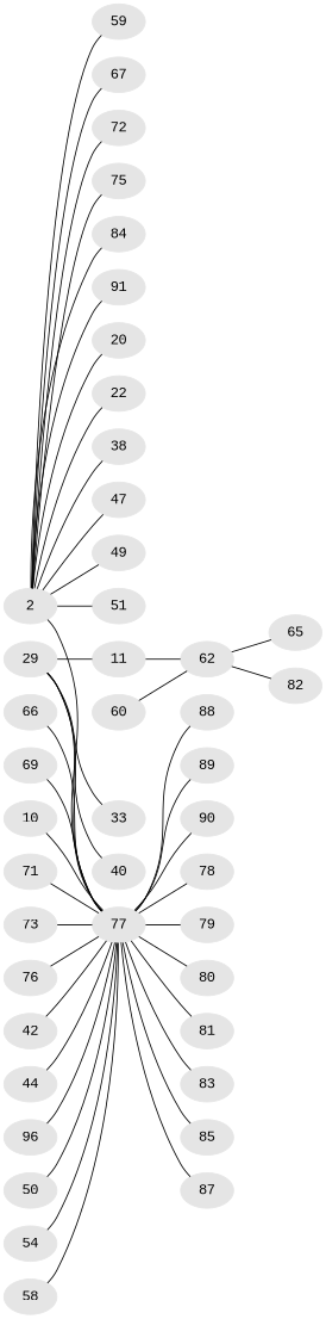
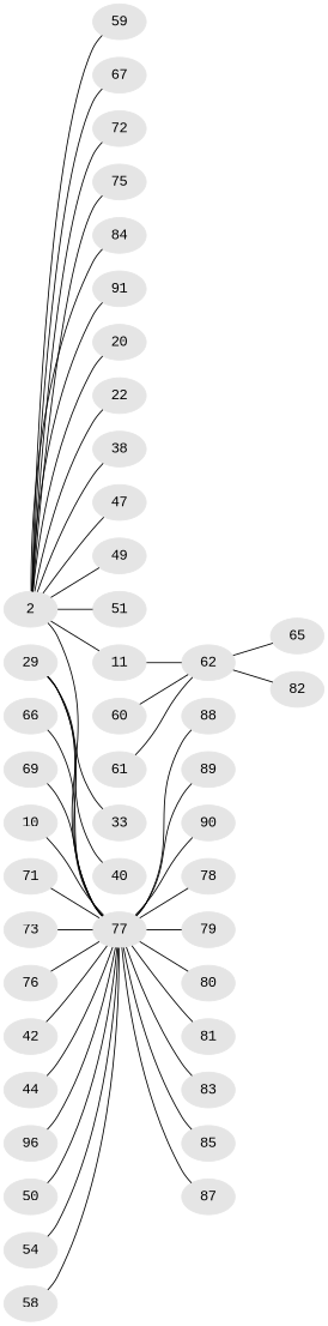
  graph {
    fontname="Liberation Mono"
    rankdir=LR
    node [color=gray90 fontname="Liberation Mono" style=filled]
    edge [fontname="Liberation Mono"]
    2
    11
    20
    22
    38
    47
    49 [super="+23"]
    51
    59
    67 [super="+39"]
    72
    75
    77 [super="+9+10+31+41+63+13+16+18+36"]
    84 [super="+5"]
    91 [super="+12"]
    62 [super="+43+57+32"]
    65 [super="+64"]
    82
    78
    79
    80
    81 [super="+28+74"]
    83 [super="+68"]
    85
    87 [super="+86"]
    88
    89
    90
    29 [super="+24"]
    33
    40
    42
    44 [super="+30"]
    n34 [label=96]
    50
    54
    58
    60 [super="+53"]
+   61
    66 [super="+27"]
    69
    n42 [label=10]
    71
    73
    76 [super="+45"]
-   29 -- 11
+   2 -- 11
    2 -- 20
    2 -- 22
    2 -- 38
    2 -- 47
    2 -- 49 [weight=2]
    2 -- 51
    2 -- 59
    2 -- 67
    2 -- 72
    2 -- 75
    2 -- 77 [weight=11]
    2 -- 84
    2 -- 91
    11 -- 62 [weight=4]
    77 -- 78
    77 -- 79
    77 -- 80
    77 -- 81
    77 -- 83
    77 -- 85
    77 -- 87
    77 -- 88
    77 -- 89
    77 -- 90
    62 -- 65
    62 -- 82
    29 -- 77 [weight=3]
    29 -- 33
    29 -- 40
    42 -- 77
    44 -- 77 [weight=2]
    n34 -- 77
    50 -- 77
    54 -- 77
    58 -- 77
    60 -- 62
+   61 -- 62
    66 -- 77
    69 -- 77
    n42 -- 77
    71 -- 77
    73 -- 77
    76 -- 77 [weight=2]
  }
